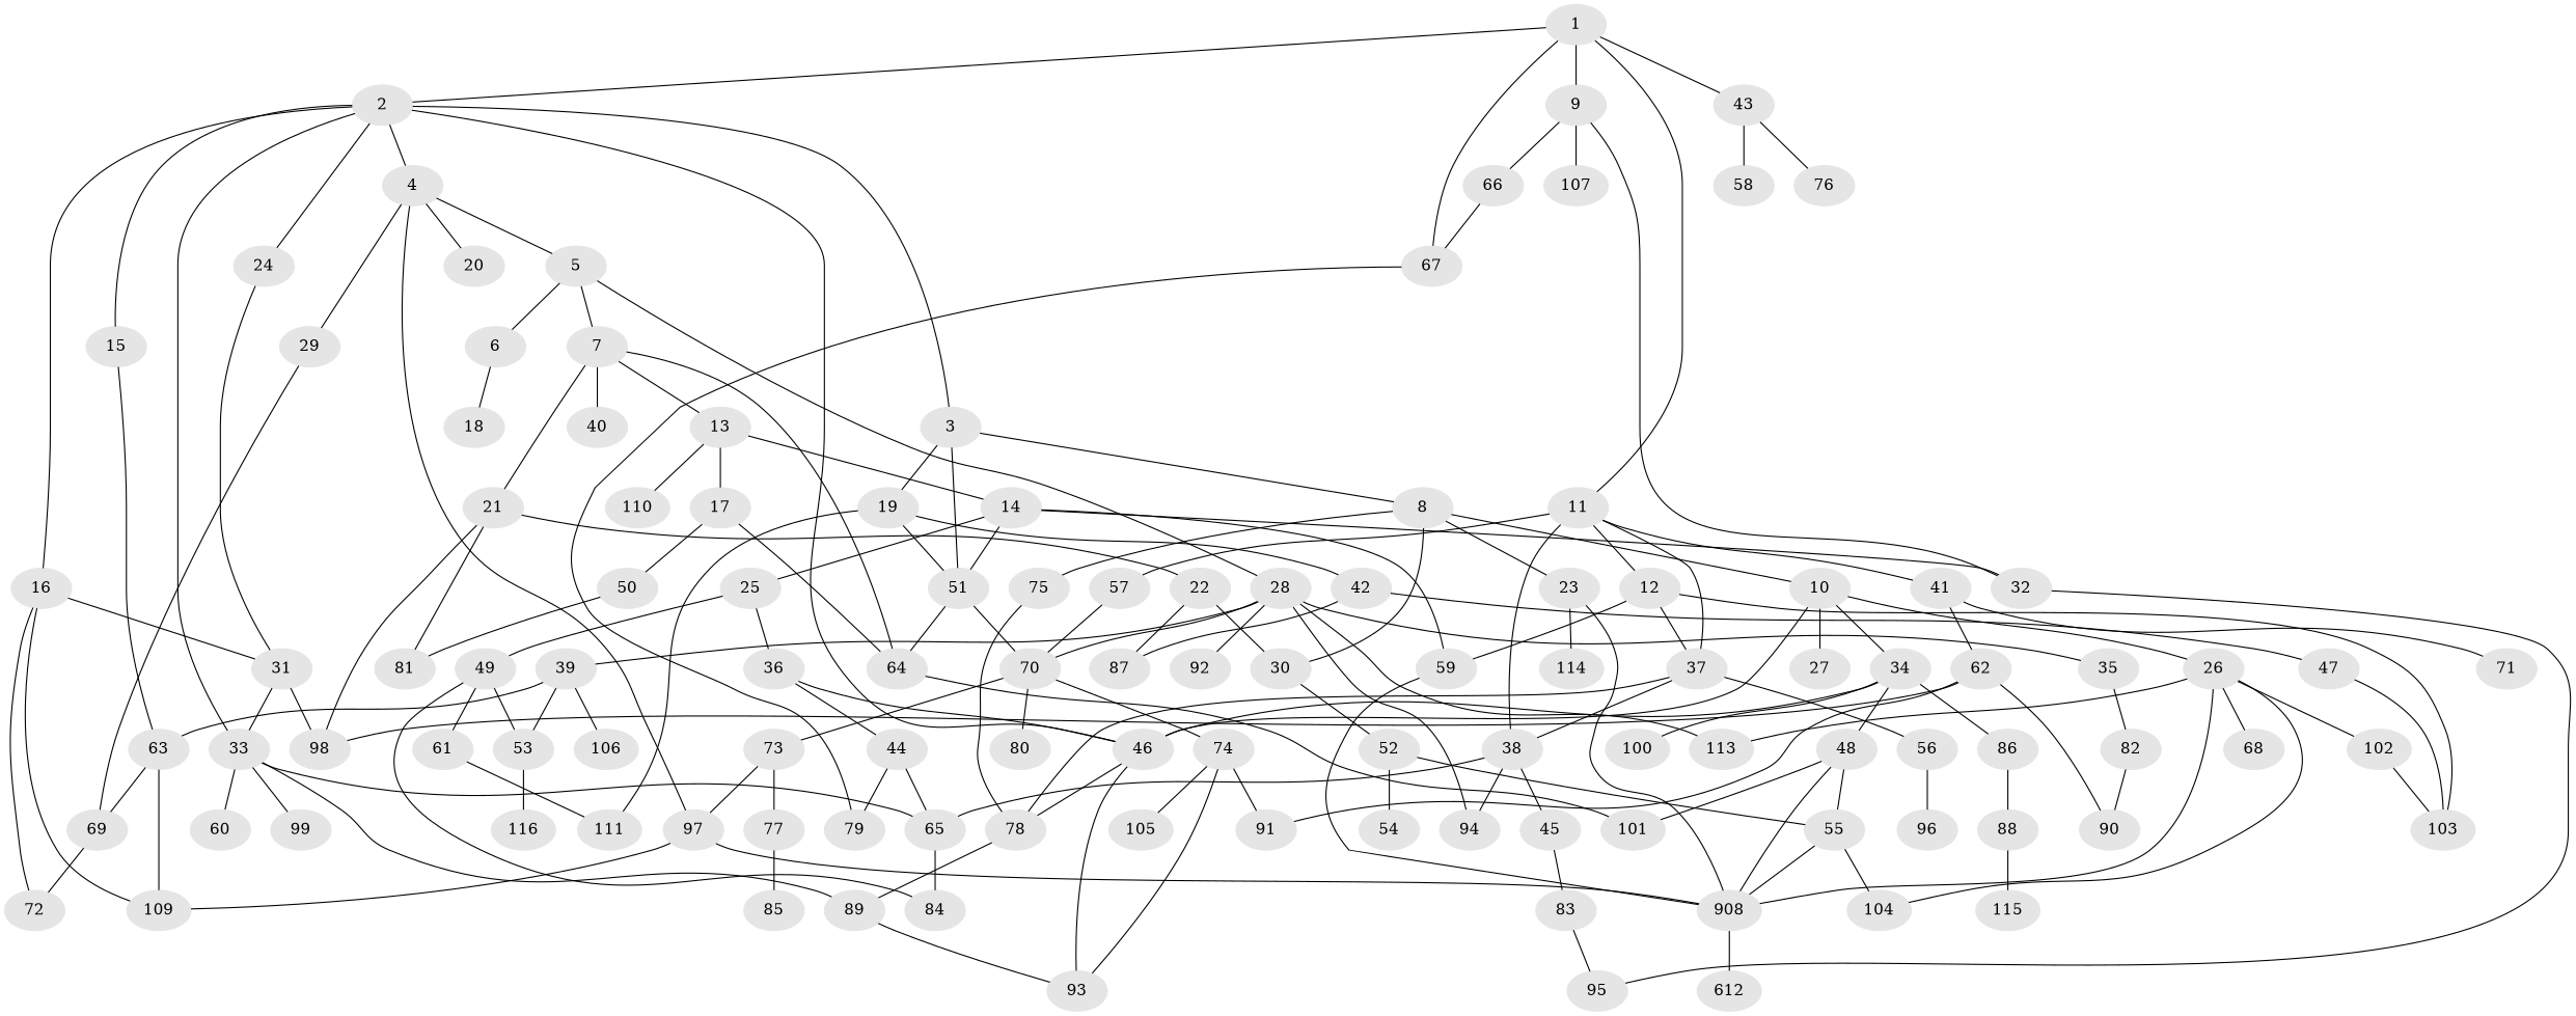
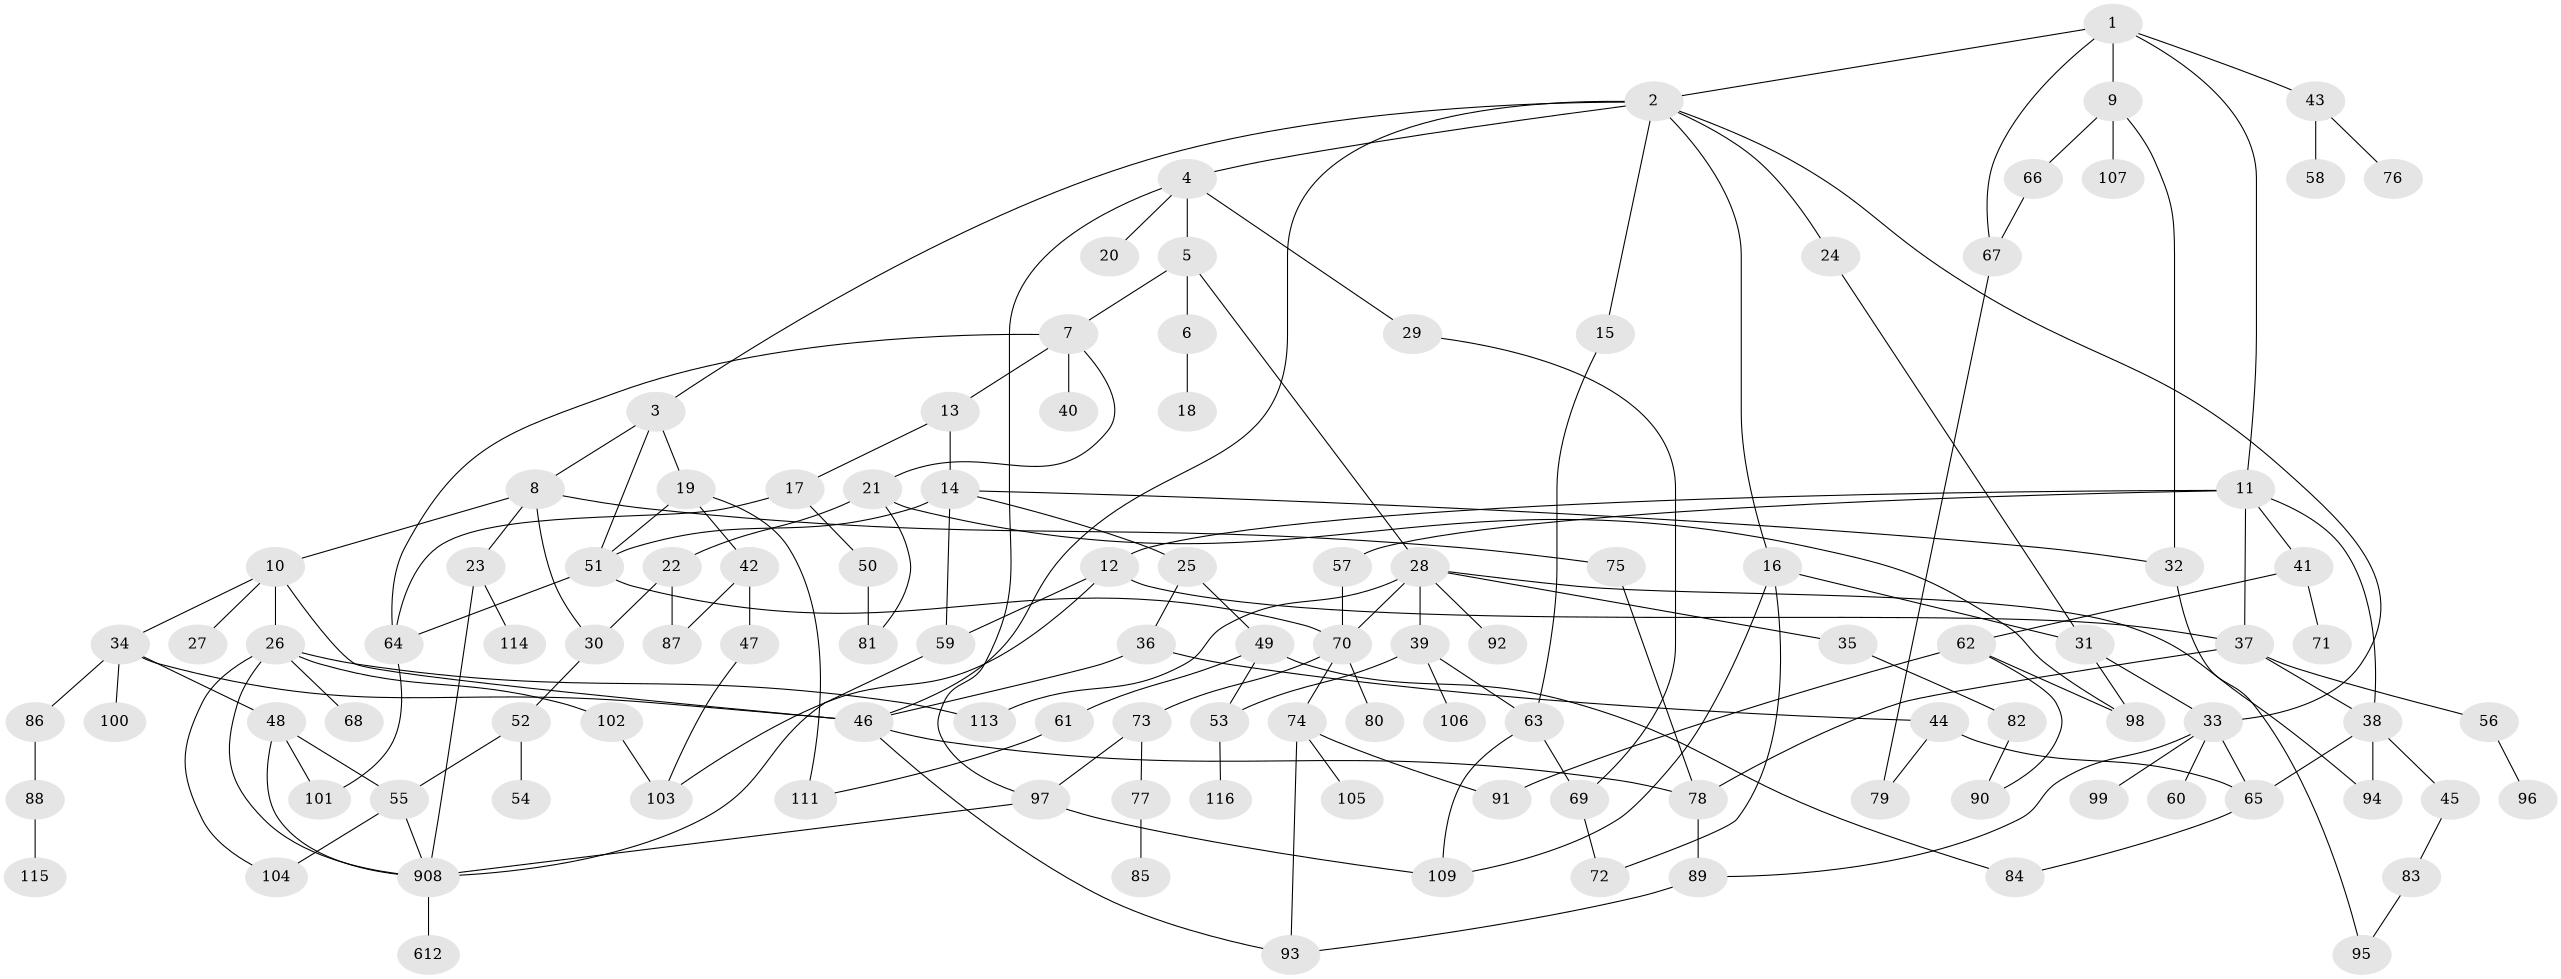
  graph {
    node [color=gray90 style=filled]
    1
    2
    9
    11
    43
    67
    3
    4
    15
    16
    24
    33
    46
    32
    66
    107
    12
    37
    38
    41
    57
    58
    76
    79
    8
    19
    51
    5
    20
    29
    97
    63
    31
    72
    109
    60
    65
    89
    99
    78
    93
    10
    23
    30
    75
    42
    111
    64
    70
    6
    7
    28
    69
    n54 [label=908]
    18
    13
    21
    40
    113
    35
    39
    92
    94
    14
    17
-   110
    22
    81
    98
    101
    26
    27
    34
    114
    52
    95
    68
    102
    104
    48
    86
    100
    59
    103
    56
    45
    62
    71
    25
    50
    36
    49
    87
    47
    n95 [label=612]
    44
    53
    61
    84
    82
    106
    73
    74
    80
    55
    54
    88
    90
    96
    83
    116
    91
    77
    105
    85
    115
    1 -- 2
    1 -- 9
    1 -- 11
    1 -- 43
    1 -- 67
    2 -- 3
    2 -- 4
    2 -- 15
    2 -- 16
    2 -- 24
    2 -- 33
    2 -- 46
    9 -- 32
    9 -- 66
    9 -- 107
    11 -- 12
    11 -- 37
    11 -- 38
    11 -- 41
    11 -- 57
    43 -- 58
    43 -- 76
    67 -- 79
    3 -- 8
    3 -- 19
    3 -- 51
    4 -- 5
    4 -- 20
    4 -- 29
    4 -- 97
    15 -- 63
    16 -- 31
    16 -- 72
    16 -- 109
    24 -- 31
    33 -- 60
    33 -- 65
    33 -- 89
    33 -- 99
    46 -- 78
    46 -- 93
    32 -- 95
    66 -- 67
    12 -- 37
    12 -- 59
    12 -- 103
    37 -- 38
    37 -- 78
    37 -- 56
    38 -- 65
    38 -- 94
    38 -- 45
    41 -- 62
    41 -- 71
    57 -- 70
    8 -- 10
    8 -- 23
    8 -- 30
    8 -- 75
    19 -- 51
    19 -- 42
    19 -- 111
    51 -- 64
    51 -- 70
    5 -- 6
    5 -- 7
    5 -- 28
    29 -- 69
    97 -- 109
    97 -- n54
    63 -- 109
    63 -- 69
    31 -- 33
    31 -- 98
    65 -- 84
    89 -- 93
    78 -- 89
    10 -- 46
    10 -- 26
    10 -- 27
    10 -- 34
    23 -- n54
    23 -- 114
    30 -- 52
    75 -- 78
    42 -- 87
    42 -- 47
    64 -- 101
    70 -- 73
    70 -- 74
    70 -- 80
    6 -- 18
    7 -- 64
    7 -- 13
    7 -- 21
    7 -- 40
    28 -- 70
    28 -- 113
    28 -- 35
    28 -- 39
    28 -- 92
    28 -- 94
    69 -- 72
    n54 -- n95
    13 -- 14
    13 -- 17
-   13 -- 110
    21 -- 22
    21 -- 81
    21 -- 98
    35 -- 82
    39 -- 63
    39 -- 53
    39 -- 106
    14 -- 32
    14 -- 51
    14 -- 59
    14 -- 25
    17 -- 64
    17 -- 50
    22 -- 30
    22 -- 87
    26 -- n54
    26 -- 113
    26 -- 68
    26 -- 102
    26 -- 104
    34 -- 46
    34 -- 48
    34 -- 86
    34 -- 100
    52 -- 55
    52 -- 54
    102 -- 103
    48 -- n54
    48 -- 101
    48 -- 55
    86 -- 88
    59 -- n54
    56 -- 96
    45 -- 83
    62 -- 98
    62 -- 90
    62 -- 91
    25 -- 36
    25 -- 49
    50 -- 81
    36 -- 46
    36 -- 44
    49 -- 53
    49 -- 61
    49 -- 84
    47 -- 103
    44 -- 79
    44 -- 65
    53 -- 116
    61 -- 111
    82 -- 90
    73 -- 97
    73 -- 77
    74 -- 93
    74 -- 91
    74 -- 105
    55 -- n54
    55 -- 104
    88 -- 115
    83 -- 95
    77 -- 85
  }
